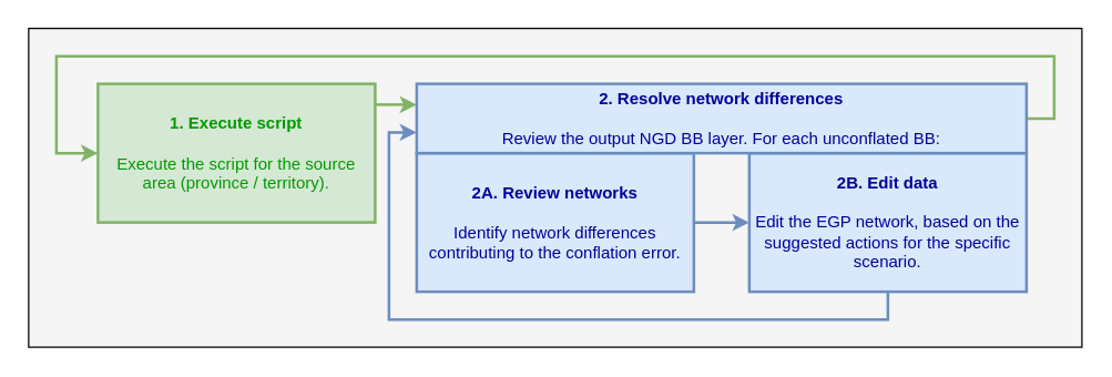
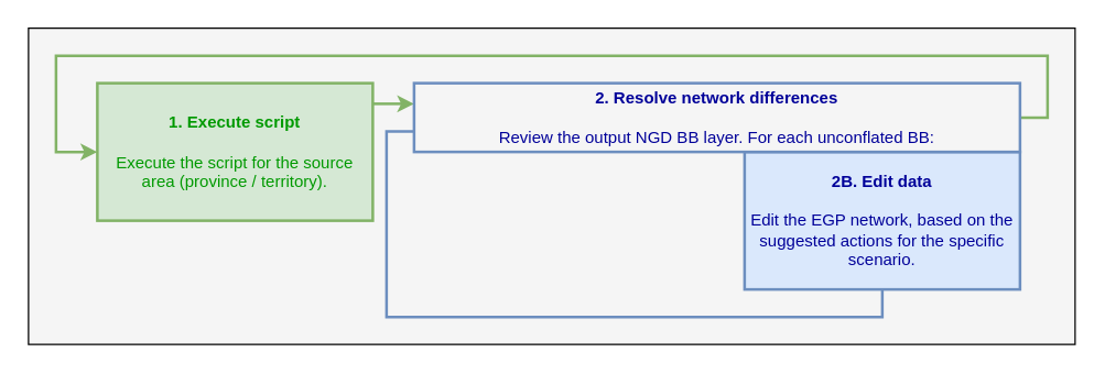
  <mxCell id="0" />
  <mxCell id="1" parent="0" />
  <mxCell id="2" value="" style="rounded=0;whiteSpace=wrap;html=1;strokeColor=#000000;strokeWidth=1;fillColor=#F5F5F5;" parent="1" vertex="1"><mxGeometry x="20" y="20" width="760" height="230" as="geometry" /></mxCell>
  <mxCell id="3" style="edgeStyle=orthogonalEdgeStyle;rounded=0;orthogonalLoop=1;jettySize=auto;html=1;fontColor=#000099;exitX=0.995;exitY=0.153;exitDx=0;exitDy=0;exitPerimeter=0;entryX=0;entryY=0.3;entryDx=0;entryDy=0;entryPerimeter=0;strokeWidth=2;strokeColor=#82B366;" parent="1" source="4" target="10" edge="1"><mxGeometry relative="1" as="geometry"><Array as="points"><mxPoint x="300" y="75" /></Array></mxGeometry></mxCell>
  <mxCell id="4" value="&lt;font color=&quot;#009900&quot;&gt;&lt;b&gt;1. Execute script&lt;/b&gt;&lt;br&gt;&lt;br&gt;Execute the script for the source area (province / territory).&lt;/font&gt;" style="rounded=0;whiteSpace=wrap;html=1;strokeColor=#82b366;strokeWidth=2;fillColor=#d5e8d4;align=center;verticalAlign=middle;" parent="1" vertex="1"><mxGeometry x="70" y="60" width="200" height="100" as="geometry" /></mxCell>
- <mxCell id="5" value="" style="edgeStyle=orthogonalEdgeStyle;rounded=0;orthogonalLoop=1;jettySize=auto;html=1;strokeColor=#6C8EBF;strokeWidth=2;" parent="1" source="6" target="8" edge="1"><mxGeometry relative="1" as="geometry" /></mxCell>
- <mxCell id="6" value="&lt;font color=&quot;#000099&quot;&gt;&lt;b&gt;2A. Review networks&lt;/b&gt;&lt;br&gt;&lt;br&gt;Identify network differences contributing to the conflation error.&lt;/font&gt;" style="rounded=0;whiteSpace=wrap;html=1;strokeColor=#6c8ebf;strokeWidth=2;fillColor=#dae8fc;align=center;verticalAlign=middle;" parent="1" vertex="1"><mxGeometry x="300" y="110" width="200" height="100" as="geometry" /></mxCell>
- <mxCell id="7" style="edgeStyle=orthogonalEdgeStyle;rounded=0;orthogonalLoop=1;jettySize=auto;html=1;entryX=0;entryY=0.7;entryDx=0;entryDy=0;entryPerimeter=0;strokeColor=#6C8EBF;strokeWidth=2;" parent="1" source="8" target="10" edge="1"><mxGeometry relative="1" as="geometry"><Array as="points"><mxPoint x="640" y="230" /><mxPoint x="280" y="230" /><mxPoint x="280" y="95" /></Array></mxGeometry></mxCell>
+ <mxCell id="7" style="edgeStyle=orthogonalEdgeStyle;rounded=0;orthogonalLoop=1;jettySize=auto;html=1;entryX=0;entryY=0.7;entryDx=0;entryDy=0;entryPerimeter=0;strokeColor=#6C8EBF;strokeWidth=2;endArrow=none;" parent="1" source="8" target="10" edge="1"><mxGeometry relative="1" as="geometry"><Array as="points"><mxPoint x="640" y="230" /><mxPoint x="280" y="230" /><mxPoint x="280" y="95" /></Array></mxGeometry></mxCell>
  <mxCell id="8" value="&lt;font color=&quot;#000099&quot;&gt;&lt;b&gt;2B. Edit data&lt;/b&gt;&lt;br&gt;&lt;br&gt;Edit the EGP network, based on the suggested actions for the specific scenario.&lt;/font&gt;" style="rounded=0;whiteSpace=wrap;html=1;strokeColor=#6c8ebf;strokeWidth=2;fillColor=#dae8fc;align=center;verticalAlign=middle;" parent="1" vertex="1"><mxGeometry x="540" y="110" width="200" height="100" as="geometry" /></mxCell>
  <mxCell id="9" style="edgeStyle=orthogonalEdgeStyle;rounded=0;orthogonalLoop=1;jettySize=auto;html=1;entryX=0;entryY=0.5;entryDx=0;entryDy=0;exitX=1;exitY=0.5;exitDx=0;exitDy=0;strokeWidth=2;strokeColor=#82B366;" parent="1" source="10" target="4" edge="1"><mxGeometry relative="1" as="geometry"><Array as="points"><mxPoint x="760" y="85" /><mxPoint x="760" y="40" /><mxPoint x="40" y="40" /><mxPoint x="40" y="110" /></Array></mxGeometry></mxCell>
- <mxCell id="10" value="&lt;font color=&quot;#000099&quot;&gt;&lt;b&gt;2. Resolve network differences&lt;/b&gt;&lt;br&gt;&lt;br&gt;Review the output NGD BB layer. For each unconflated BB:&lt;/font&gt;" style="rounded=0;whiteSpace=wrap;html=1;strokeColor=#6c8ebf;strokeWidth=2;fillColor=#dae8fc;align=center;verticalAlign=middle;" parent="1" vertex="1"><mxGeometry x="300" y="60" width="440" height="50" as="geometry" /></mxCell>
+ <mxCell id="10" value="&lt;font color=&quot;#000099&quot;&gt;&lt;b&gt;2. Resolve network differences&lt;/b&gt;&lt;br&gt;&lt;br&gt;Review the output NGD BB layer. For each unconflated BB:&lt;/font&gt;" style="rounded=0;whiteSpace=wrap;html=1;strokeColor=#6c8ebf;strokeWidth=2;fillColor=#f5f5f5;align=center;verticalAlign=middle;" parent="1" vertex="1"><mxGeometry x="300" y="60" width="440" height="50" as="geometry" /></mxCell>
